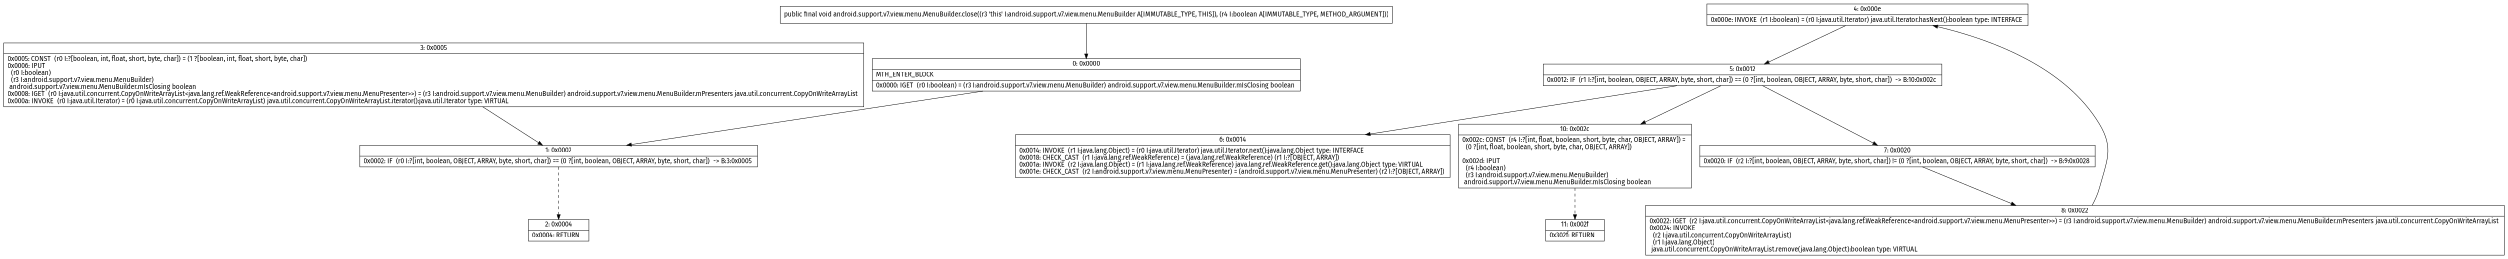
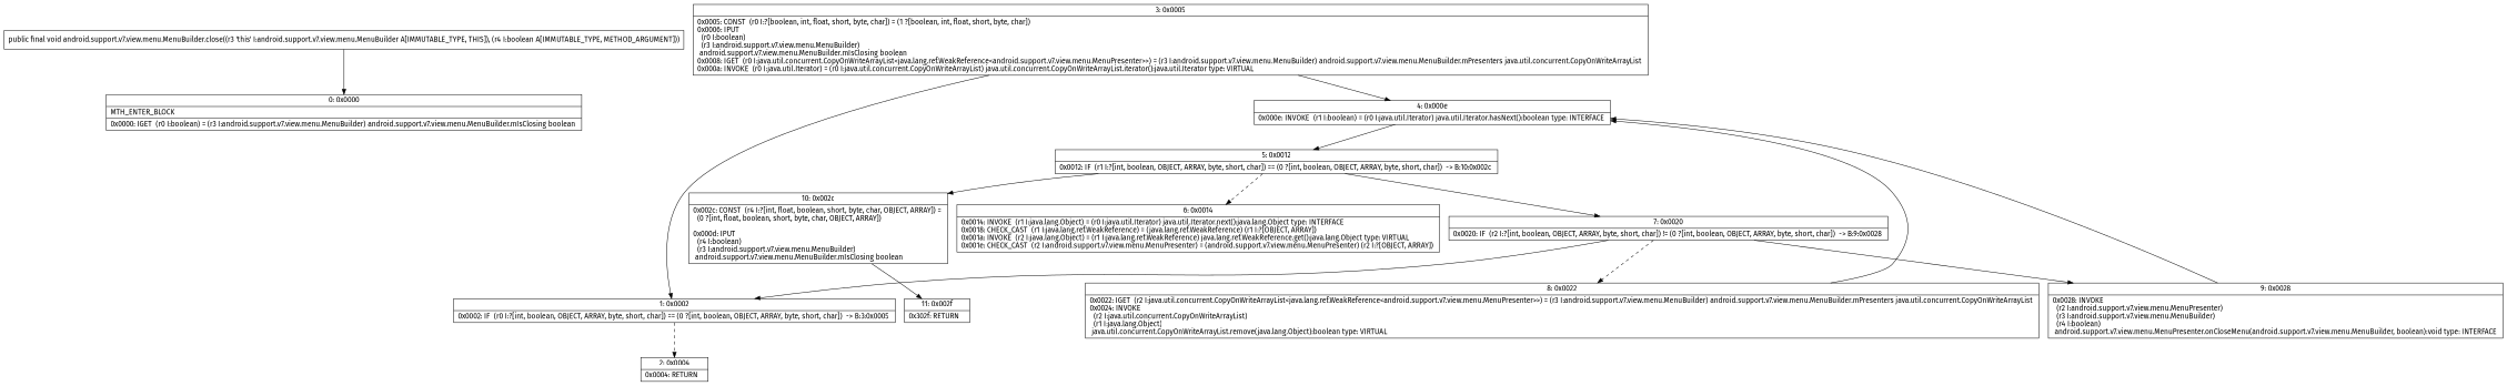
  digraph {
    fontname="Fira Sans"
    node [fontname="Fira Sans" shape=record]
    edge [fontname="Fira Sans"]
    n1 [label="{0\:\ 0x0000|MTH_ENTER_BLOCK\l|0x0000: IGET  (r0 I:boolean) = (r3 I:android.support.v7.view.menu.MenuBuilder) android.support.v7.view.menu.MenuBuilder.mIsClosing boolean \l}"]
    n2 [label="{1\:\ 0x0002|0x0002: IF  (r0 I:?[int, boolean, OBJECT, ARRAY, byte, short, char]) == (0 ?[int, boolean, OBJECT, ARRAY, byte, short, char])  \-\> B:3:0x0005 \l}"]
    n3 [label="{2\:\ 0x0004|0x0004: RETURN   \l}"]
    n4 [label="{3\:\ 0x0005|0x0005: CONST  (r0 I:?[boolean, int, float, short, byte, char]) = (1 ?[boolean, int, float, short, byte, char]) \l0x0006: IPUT  \l  (r0 I:boolean)\l  (r3 I:android.support.v7.view.menu.MenuBuilder)\l android.support.v7.view.menu.MenuBuilder.mIsClosing boolean \l0x0008: IGET  (r0 I:java.util.concurrent.CopyOnWriteArrayList\<java.lang.ref.WeakReference\<android.support.v7.view.menu.MenuPresenter\>\>) = (r3 I:android.support.v7.view.menu.MenuBuilder) android.support.v7.view.menu.MenuBuilder.mPresenters java.util.concurrent.CopyOnWriteArrayList \l0x000a: INVOKE  (r0 I:java.util.Iterator) = (r0 I:java.util.concurrent.CopyOnWriteArrayList) java.util.concurrent.CopyOnWriteArrayList.iterator():java.util.Iterator type: VIRTUAL \l}"]
    n5 [label="{4\:\ 0x000e|0x000e: INVOKE  (r1 I:boolean) = (r0 I:java.util.Iterator) java.util.Iterator.hasNext():boolean type: INTERFACE \l}"]
    n6 [label="{5\:\ 0x0012|0x0012: IF  (r1 I:?[int, boolean, OBJECT, ARRAY, byte, short, char]) == (0 ?[int, boolean, OBJECT, ARRAY, byte, short, char])  \-\> B:10:0x002c \l}"]
    n7 [label="{6\:\ 0x0014|0x0014: INVOKE  (r1 I:java.lang.Object) = (r0 I:java.util.Iterator) java.util.Iterator.next():java.lang.Object type: INTERFACE \l0x0018: CHECK_CAST  (r1 I:java.lang.ref.WeakReference) = (java.lang.ref.WeakReference) (r1 I:?[OBJECT, ARRAY]) \l0x001a: INVOKE  (r2 I:java.lang.Object) = (r1 I:java.lang.ref.WeakReference) java.lang.ref.WeakReference.get():java.lang.Object type: VIRTUAL \l0x001e: CHECK_CAST  (r2 I:android.support.v7.view.menu.MenuPresenter) = (android.support.v7.view.menu.MenuPresenter) (r2 I:?[OBJECT, ARRAY]) \l}"]
-   n8 [label="{10\:\ 0x002c|0x002c: CONST  (r4 I:?[int, float, boolean, short, byte, char, OBJECT, ARRAY]) = \l  (0 ?[int, float, boolean, short, byte, char, OBJECT, ARRAY])\l \l0x002d: IPUT  \l  (r4 I:boolean)\l  (r3 I:android.support.v7.view.menu.MenuBuilder)\l android.support.v7.view.menu.MenuBuilder.mIsClosing boolean \l}"]
+   n8 [label="{10\:\ 0x002c|0x002c: CONST  (r4 I:?[int, float, boolean, short, byte, char, OBJECT, ARRAY]) = \l  (0 ?[int, float, boolean, short, byte, char, OBJECT, ARRAY])\l \l0x000d: IPUT  \l  (r4 I:boolean)\l  (r3 I:android.support.v7.view.menu.MenuBuilder)\l android.support.v7.view.menu.MenuBuilder.mIsClosing boolean \l}"]
    n9 [label="{7\:\ 0x0020|0x0020: IF  (r2 I:?[int, boolean, OBJECT, ARRAY, byte, short, char]) != (0 ?[int, boolean, OBJECT, ARRAY, byte, short, char])  \-\> B:9:0x0028 \l}"]
    n10 [label="{11\:\ 0x002f|0x302f: RETURN   \l}"]
    n11 [label="{8\:\ 0x0022|0x0022: IGET  (r2 I:java.util.concurrent.CopyOnWriteArrayList\<java.lang.ref.WeakReference\<android.support.v7.view.menu.MenuPresenter\>\>) = (r3 I:android.support.v7.view.menu.MenuBuilder) android.support.v7.view.menu.MenuBuilder.mPresenters java.util.concurrent.CopyOnWriteArrayList \l0x0024: INVOKE  \l  (r2 I:java.util.concurrent.CopyOnWriteArrayList)\l  (r1 I:java.lang.Object)\l java.util.concurrent.CopyOnWriteArrayList.remove(java.lang.Object):boolean type: VIRTUAL \l}"]
+   n12 [label="{9\:\ 0x0028|0x0028: INVOKE  \l  (r2 I:android.support.v7.view.menu.MenuPresenter)\l  (r3 I:android.support.v7.view.menu.MenuBuilder)\l  (r4 I:boolean)\l android.support.v7.view.menu.MenuPresenter.onCloseMenu(android.support.v7.view.menu.MenuBuilder, boolean):void type: INTERFACE \l}"]
    n13 [label="{public final void android.support.v7.view.menu.MenuBuilder.close((r3 'this' I:android.support.v7.view.menu.MenuBuilder A[IMMUTABLE_TYPE, THIS]), (r4 I:boolean A[IMMUTABLE_TYPE, METHOD_ARGUMENT])) }"]
-   n1 -> n2
+   n9 -> n2
    n2 -> n3 [style=dashed]
    n4 -> n2
+   n4 -> n5
    n5 -> n6
-   n6 -> n7 [style=solid]
+   n6 -> n7 [style=dashed]
    n6 -> n8
    n6 -> n9
-   n8 -> n10 [style=dashed]
-   n9 -> n11 [style=solid]
+   n8 -> n10
+   n9 -> n11 [style=dashed]
+   n9 -> n12
    n11 -> n5
+   n12 -> n5
    n13 -> n1
  }
